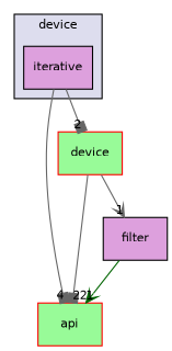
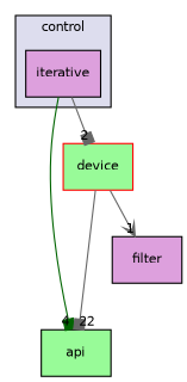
  digraph {
    compound=true
    node [fillcolor=plum fontname=Helvetica fontsize=10 shape=box style=filled]
    edge [arrowhead=box color=gray40 headlabel=1 labeldistance=1.5 labelfontname=Helvetica labelfontsize=10]
    n1 [label=iterative pencolor=black]
-   n2 [color=red fillcolor=palegreen label=api]
+   n2 [color=black fillcolor=palegreen label=api]
    n3 [color=red fillcolor=palegreen label=device]
    n4 [label=filter]
    subgraph cluster_1 {
      bgcolor="#ddddee"
      fontname=Helvetica
      fontsize=10
-     label=device
+     label=control
      pencolor=black
      n1
    }
-   n1 -> n2 [headlabel=4]
+   n1 -> n2 [color=darkgreen headlabel=4]
    n1 -> n3 [headlabel=2]
    n3 -> n2 [headlabel=22]
    n3 -> n4 [arrowhead=vee]
-   n4 -> n2 [arrowhead=vee color=darkgreen]
  }
